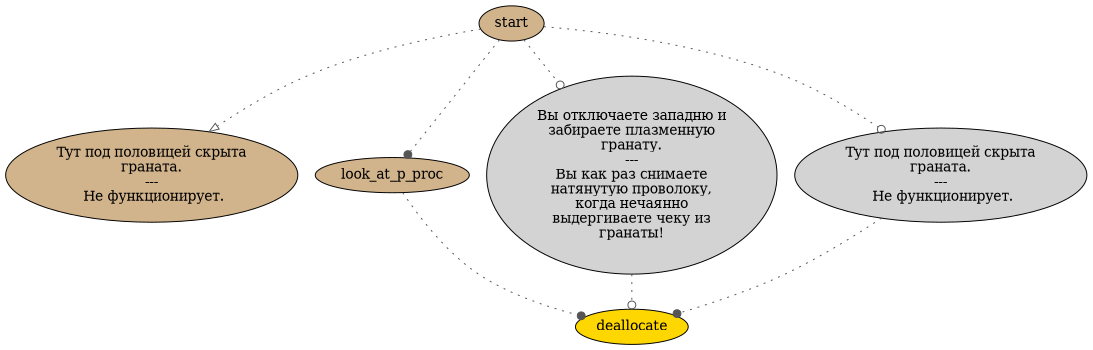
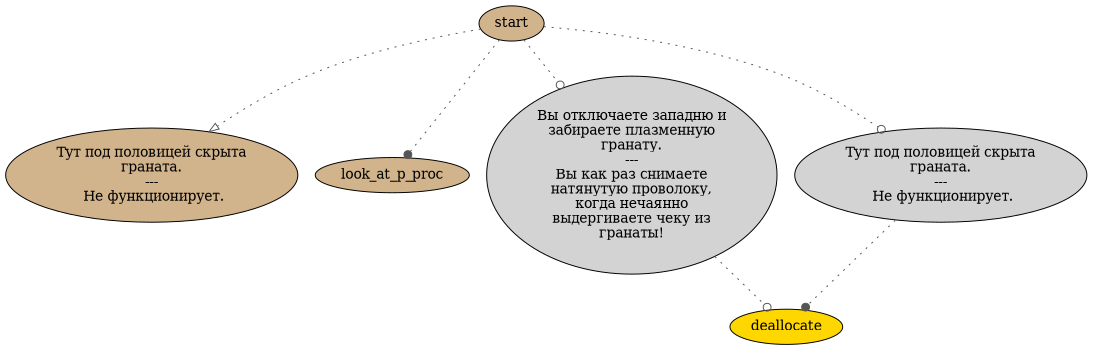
  digraph {
    node [color="#000000" fillcolor=tan style=filled]
    edge [arrowhead=dot color="#555555" style=dotted]
    start
    n2 [label="Тут под половицей скрыта\nграната.\n---\n Не функционирует."]
    look_at_p_proc
    n4 [fillcolor=lightgrey label="Вы отключаете западню и\nзабираете плазменную\nгранату.\n---\nВы как раз снимаете\nнатянутую проволоку,\nкогда нечаянно\nвыдергиваете чеку из\nгранаты!"]
    n5 [fillcolor=lightgrey label="Тут под половицей скрыта\nграната.\n---\n Не функционирует."]
    deallocate [fillcolor=gold]
    start -> n2 [arrowhead=onormal]
    start -> look_at_p_proc
    start -> n4 [arrowhead=odot]
    start -> n5 [arrowhead=odot]
-   look_at_p_proc -> deallocate
    n4 -> deallocate [arrowhead=odot]
    n5 -> deallocate
  }
